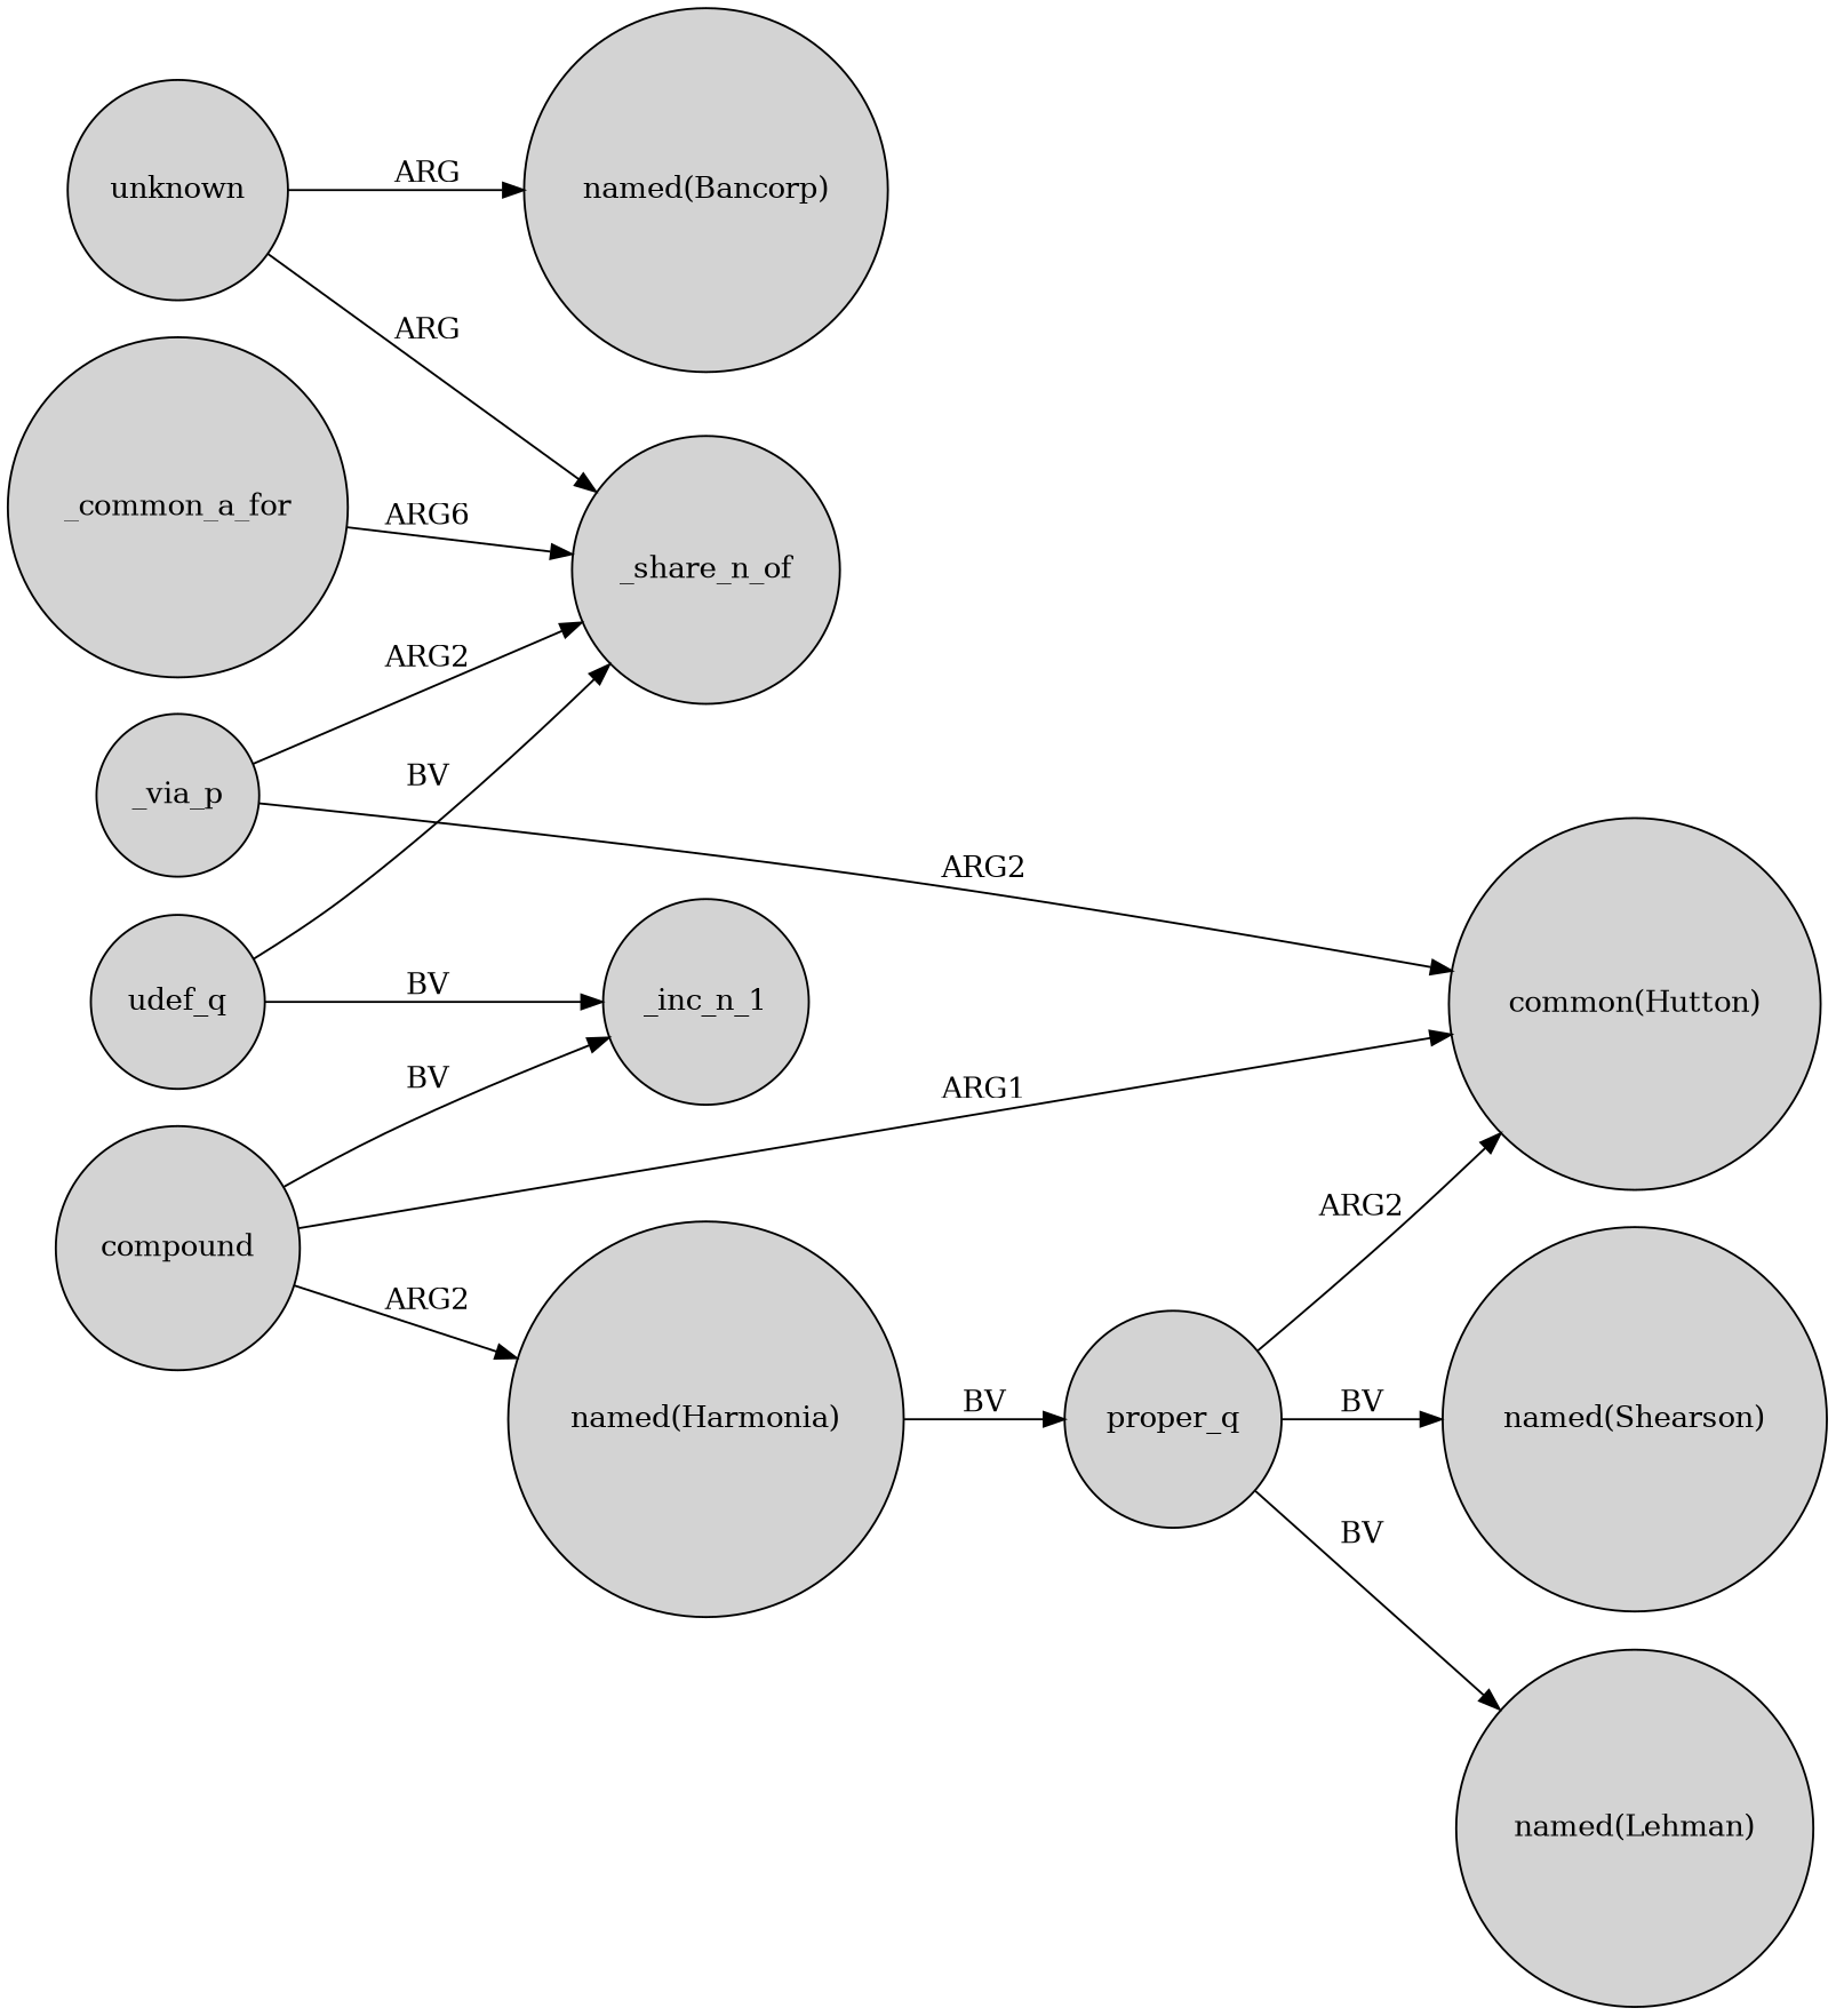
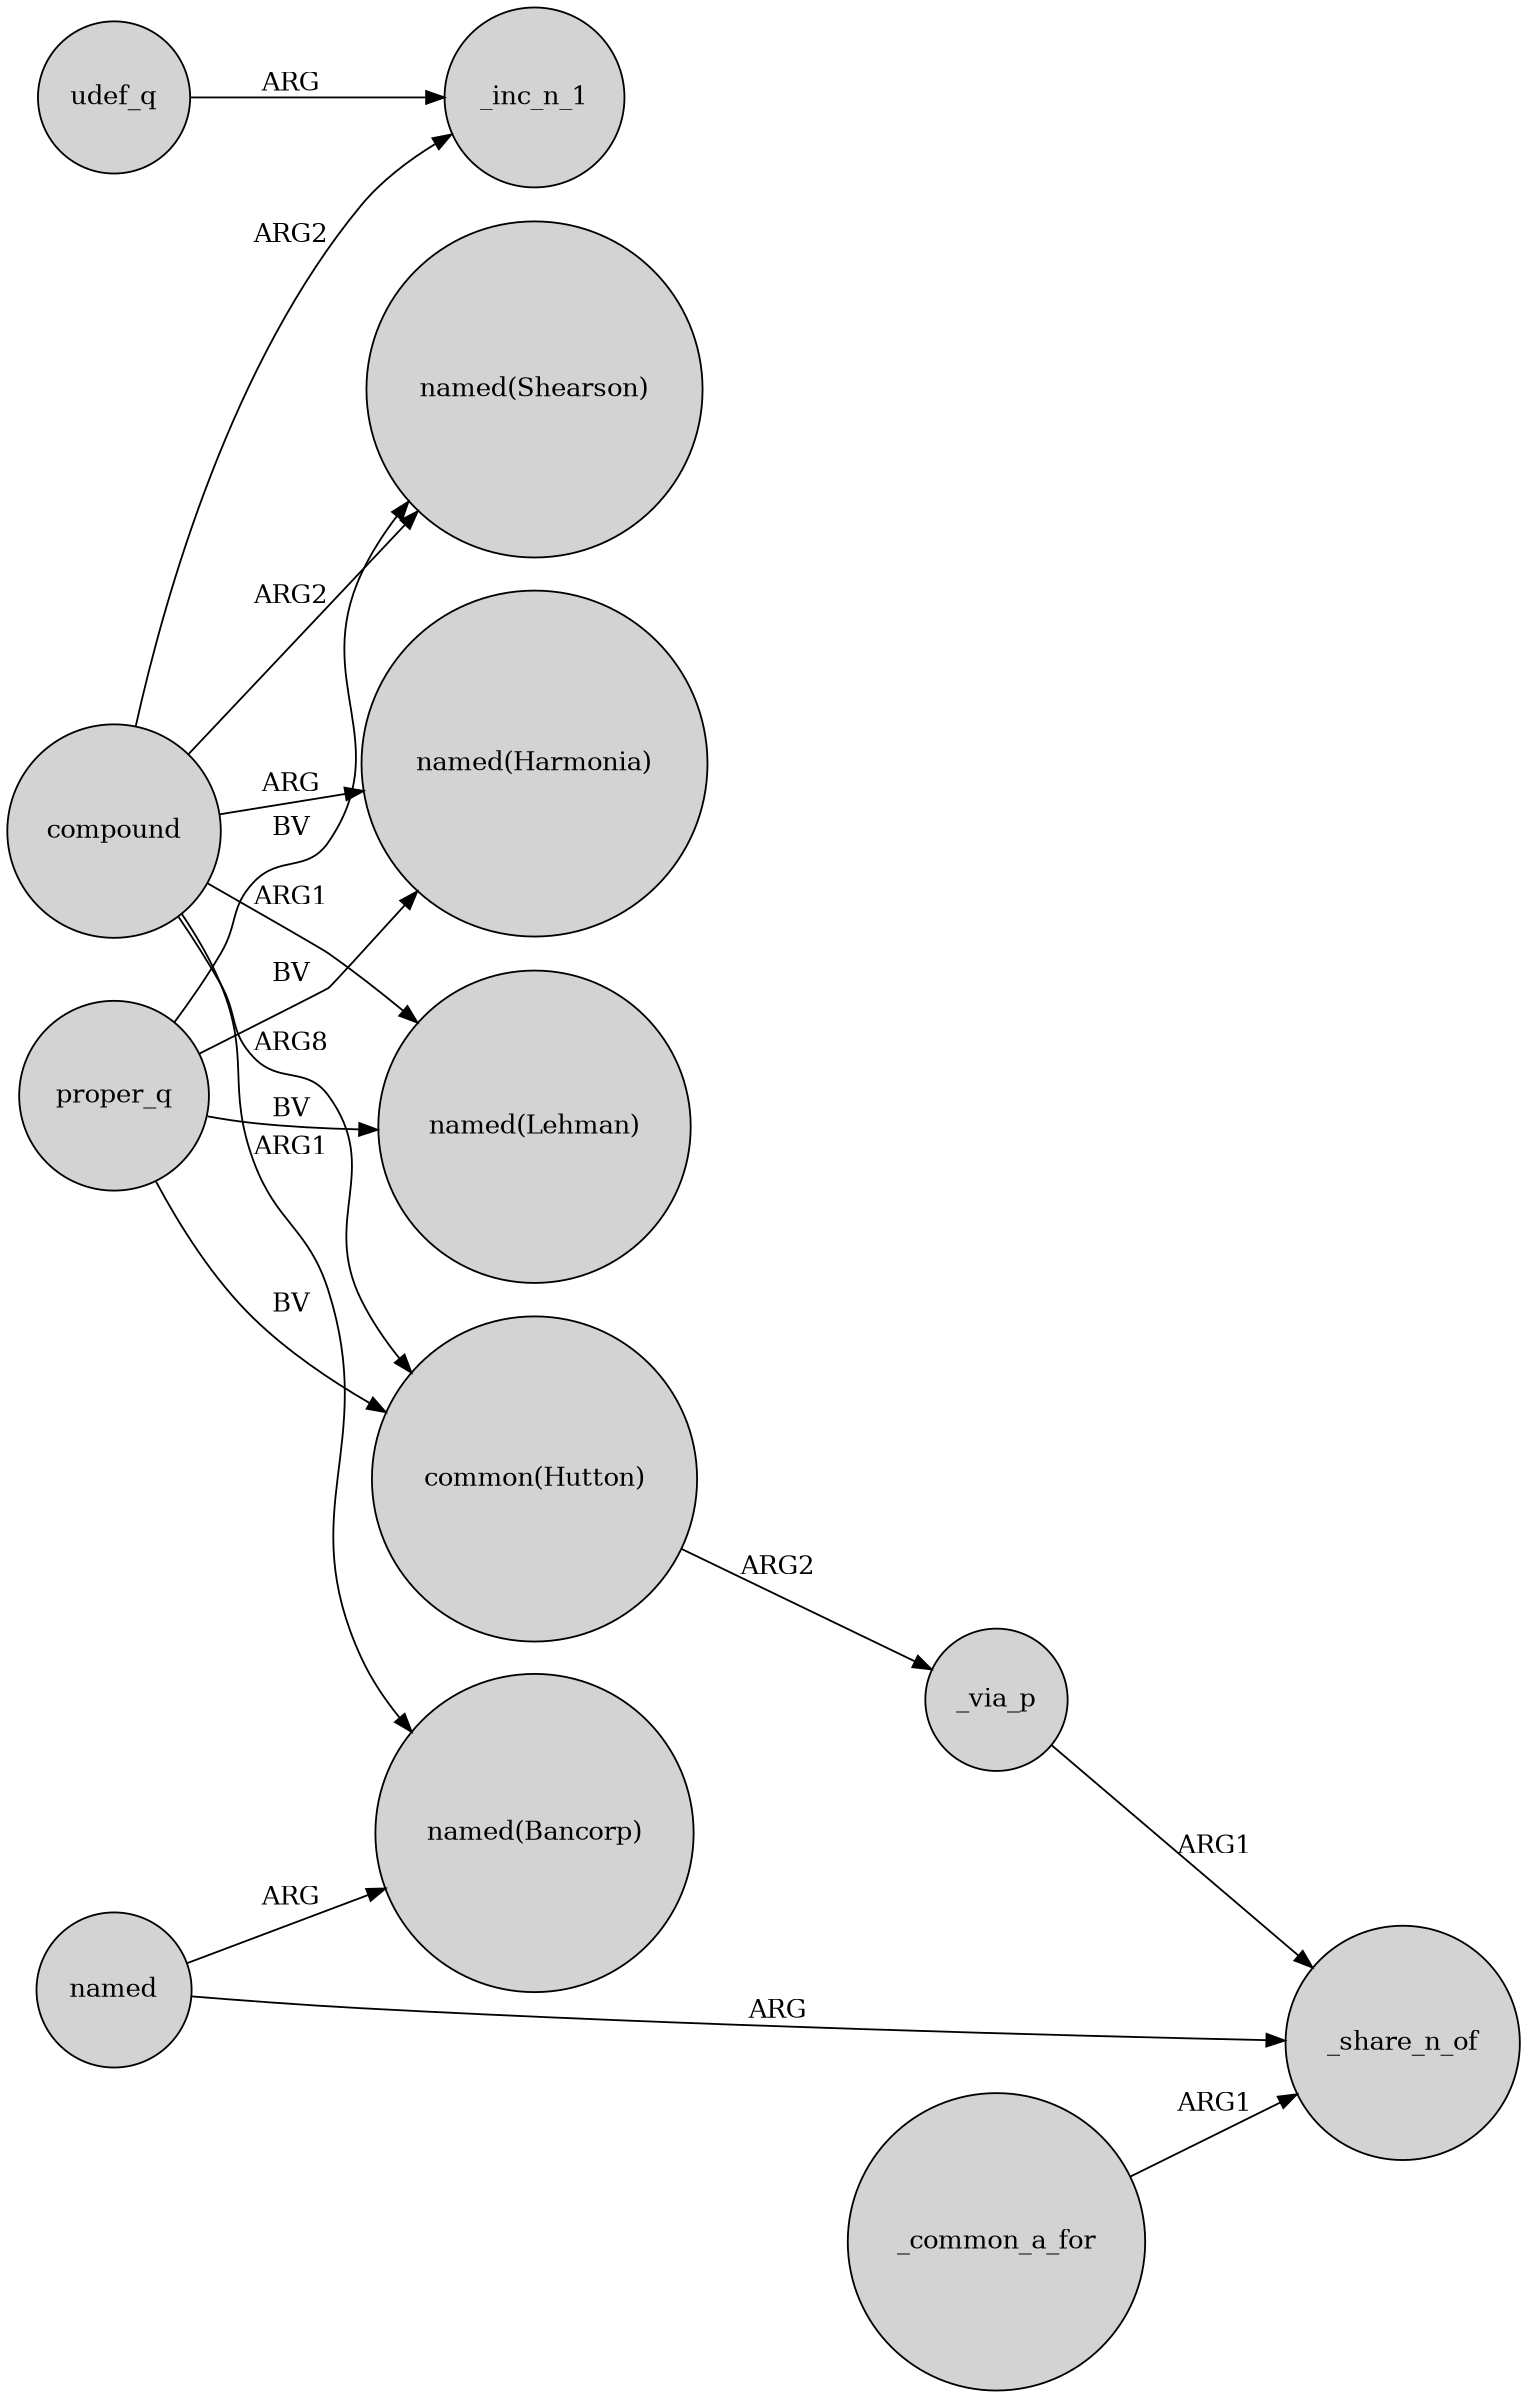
  digraph {
    rankdir=LR
    node [shape=circle style=filled]
    udef_q
    _share_n_of
    _inc_n_1
    proper_q
    "named(Shearson)"
    "named(Lehman)"
    n7 [label="common(Hutton)"]
    "named(Harmonia)"
-   unknown
+   unknown [label=named]
    "named(Bancorp)"
    _via_p
    _common_a_for
    compound
-   udef_q -> _share_n_of [label=BV]
-   udef_q -> _inc_n_1 [label=BV]
+   udef_q -> _inc_n_1 [label=ARG]
    proper_q -> "named(Shearson)" [label=BV]
    proper_q -> "named(Lehman)" [label=BV]
-   proper_q -> n7 [label=ARG2]
-   "named(Harmonia)" -> proper_q [label=BV]
+   proper_q -> n7 [label=BV]
+   proper_q -> "named(Harmonia)" [label=BV]
    unknown -> _share_n_of [label=ARG]
    unknown -> "named(Bancorp)" [label=ARG]
-   _via_p -> _share_n_of [label=ARG2]
-   _via_p -> n7 [label=ARG2]
-   _common_a_for -> _share_n_of [label=ARG6]
-   compound -> _inc_n_1 [label=BV]
-   compound -> n7 [label=ARG1]
-   compound -> "named(Harmonia)" [label=ARG2]
+   _via_p -> _share_n_of [label=ARG1]
+   n7 -> _via_p [label=ARG2]
+   _common_a_for -> _share_n_of [label=ARG1]
+   compound -> _inc_n_1 [label=ARG2]
+   compound -> "named(Shearson)" [label=ARG2]
+   compound -> "named(Lehman)" [label=ARG1]
+   compound -> n7 [label=ARG8]
+   compound -> "named(Harmonia)" [label=ARG]
+   compound -> "named(Bancorp)" [label=ARG1]
  }
